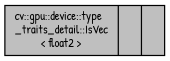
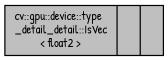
  digraph {
    rankdir=LR
    fontname="Patrick Hand"
-   n1 [color=black fillcolor=grey75 fontcolor=black fontname="Patrick Hand" fontsize=10 height=0.2 label="{cv::gpu::device::type\l_traits_detail::IsVec\l\< float2 \>\n||}" shape=record style=filled width=0.4]
+   n1 [color=black fillcolor=grey75 fontcolor=black fontname="Patrick Hand" fontsize=10 height=0.2 label="{cv::gpu::device::type\l_detail_detail::IsVec\l\< float2 \>\n||}" shape=record style=filled width=0.4]
  }
